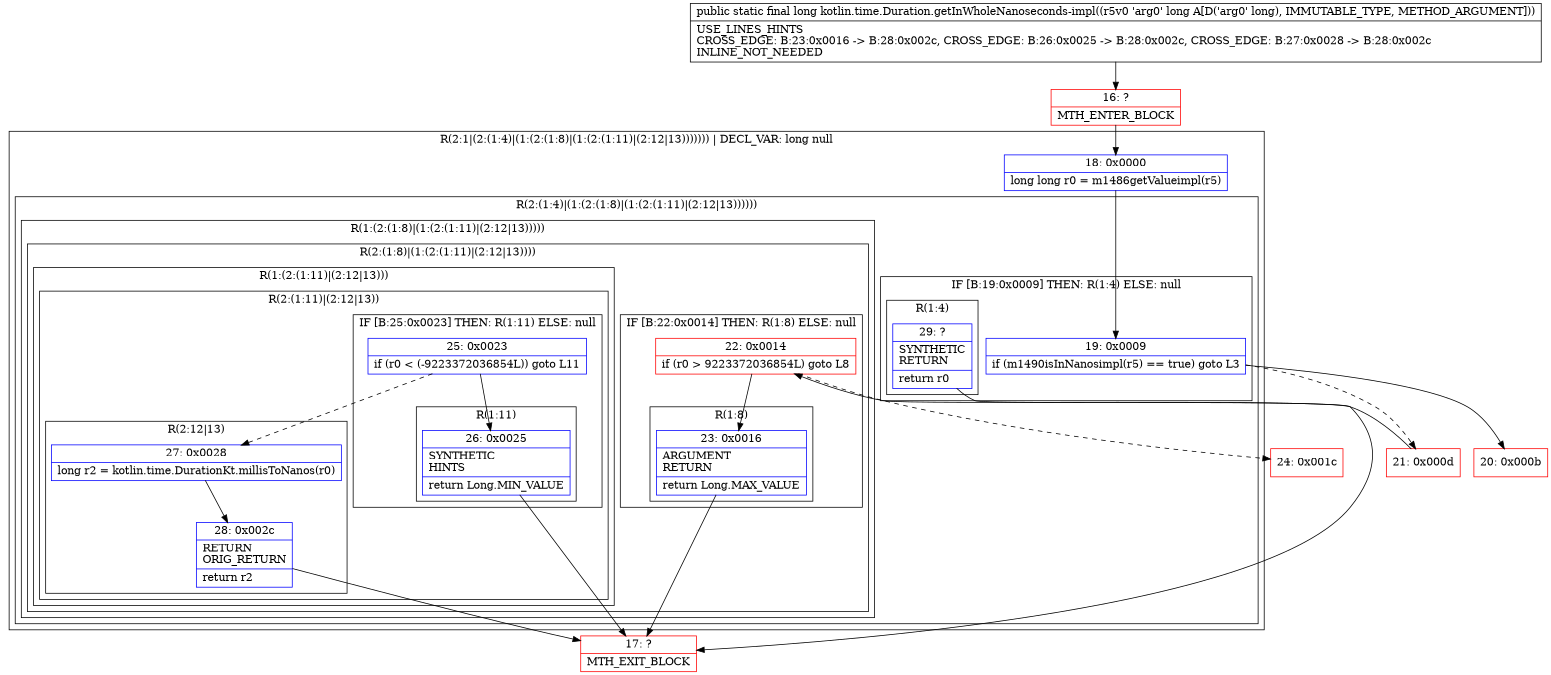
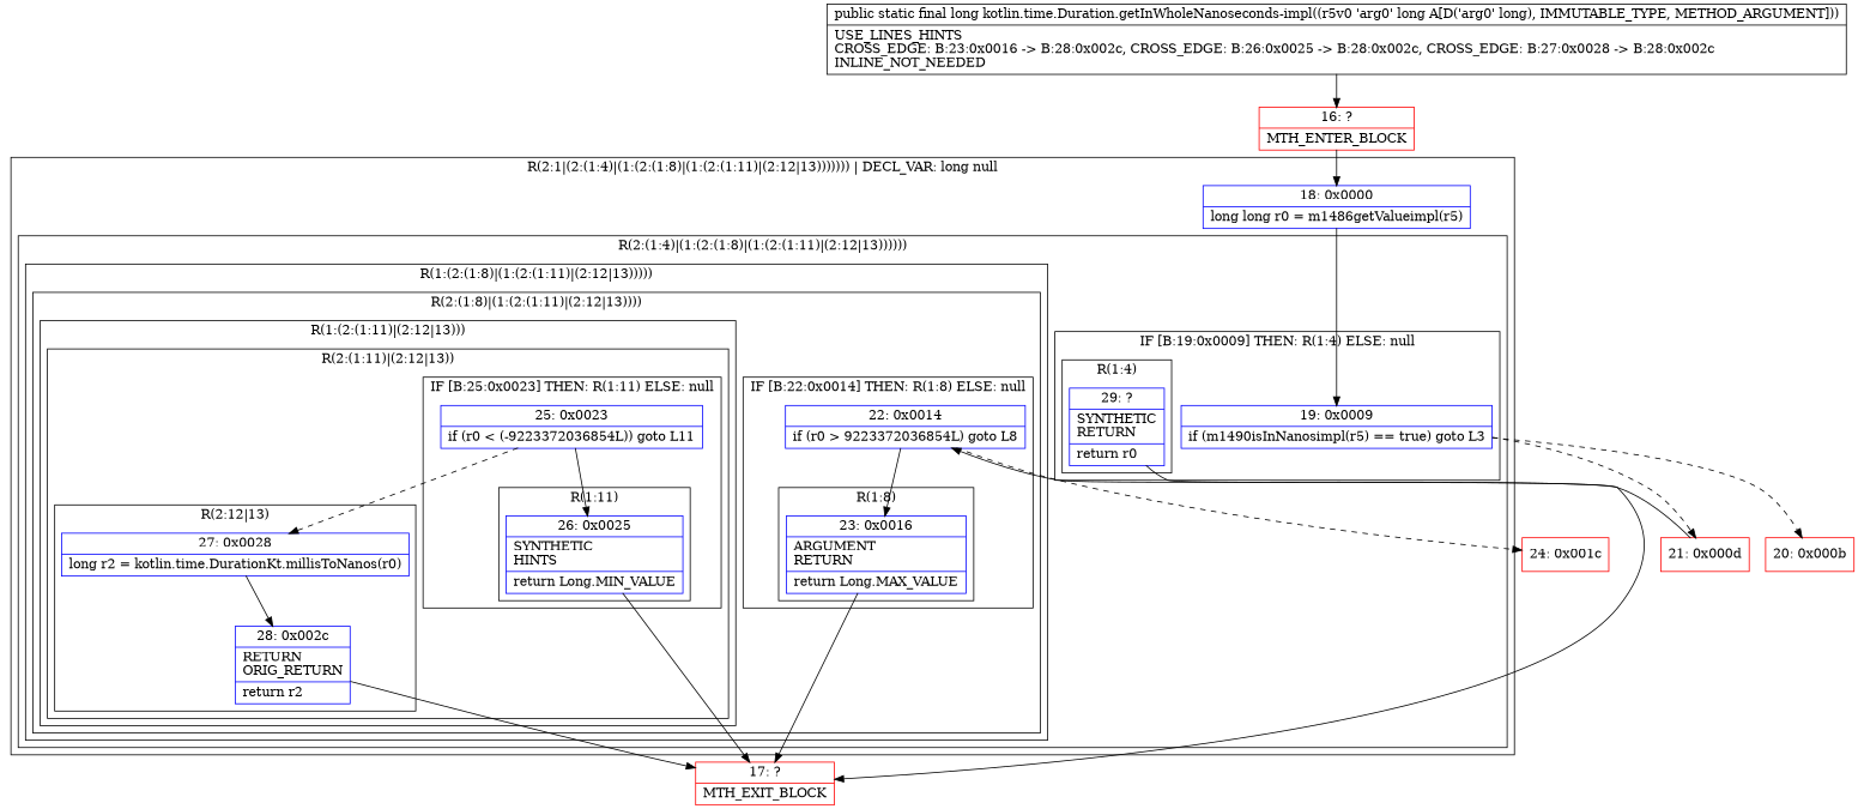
  digraph {
    node [color=blue shape=record]
    n1 [label="{29\:\ ?|SYNTHETIC\lRETURN\l|return r0\l}"]
    n2 [label="{19\:\ 0x0009|if (m1490isInNanosimpl(r5) == true) goto L3\l}"]
    n3 [label="{23\:\ 0x0016|ARGUMENT\lRETURN\l|return Long.MAX_VALUE\l}"]
-   n4 [color=red label="{22\:\ 0x0014|if (r0 \> 9223372036854L) goto L8\l}"]
+   n4 [label="{22\:\ 0x0014|if (r0 \> 9223372036854L) goto L8\l}"]
    n5 [label="{26\:\ 0x0025|SYNTHETIC\lHINTS\l|return Long.MIN_VALUE\l}"]
    n6 [label="{25\:\ 0x0023|if (r0 \< (\-9223372036854L)) goto L11\l}"]
    n7 [label="{27\:\ 0x0028|long r2 = kotlin.time.DurationKt.millisToNanos(r0)\l}"]
    n8 [label="{28\:\ 0x002c|RETURN\lORIG_RETURN\l|return r2\l}"]
    n9 [label="{18\:\ 0x0000|long long r0 = m1486getValueimpl(r5)\l}"]
    n10 [color=red label="{17\:\ ?|MTH_EXIT_BLOCK\l}"]
    n11 [color=red label="{20\:\ 0x000b}"]
    n12 [color=red label="{21\:\ 0x000d}"]
    n13 [color=red label="{24\:\ 0x001c}"]
    n14 [color=red label="{16\:\ ?|MTH_ENTER_BLOCK\l}"]
    n15 [label="{public static final long kotlin.time.Duration.getInWholeNanoseconds\-impl((r5v0 'arg0' long A[D('arg0' long), IMMUTABLE_TYPE, METHOD_ARGUMENT]))  | USE_LINES_HINTS\lCROSS_EDGE: B:23:0x0016 \-\> B:28:0x002c, CROSS_EDGE: B:26:0x0025 \-\> B:28:0x002c, CROSS_EDGE: B:27:0x0028 \-\> B:28:0x002c\lINLINE_NOT_NEEDED\l}" color=""]
    subgraph cluster_1 {
      label="R(2:1|(2:(1:4)|(1:(2:(1:8)|(1:(2:(1:11)|(2:12|13))))))) | DECL_VAR: long null\l"
      n9
      subgraph cluster_2 {
        label="R(2:(1:4)|(1:(2:(1:8)|(1:(2:(1:11)|(2:12|13))))))"
        subgraph cluster_3 {
          label="IF [B:19:0x0009] THEN: R(1:4) ELSE: null"
          n2
          subgraph cluster_4 {
            label="R(1:4)"
            n1
          }
        }
        subgraph cluster_5 {
          label="R(1:(2:(1:8)|(1:(2:(1:11)|(2:12|13)))))"
          subgraph cluster_6 {
            label="R(2:(1:8)|(1:(2:(1:11)|(2:12|13))))"
            subgraph cluster_7 {
              label="IF [B:22:0x0014] THEN: R(1:8) ELSE: null"
              n4
              subgraph cluster_8 {
                label="R(1:8)"
                n3
              }
            }
            subgraph cluster_9 {
              label="R(1:(2:(1:11)|(2:12|13)))"
              subgraph cluster_10 {
                label="R(2:(1:11)|(2:12|13))"
                subgraph cluster_11 {
                  label="IF [B:25:0x0023] THEN: R(1:11) ELSE: null"
                  n6
                  subgraph cluster_12 {
                    label="R(1:11)"
                    n5
                  }
                }
                subgraph cluster_13 {
                  label="R(2:12|13)"
                  n7
                  n8
                }
              }
            }
          }
        }
      }
    }
    n1 -> n10
-   n2 -> n11
+   n2 -> n11 [style=dashed]
    n2 -> n12 [style=dashed]
    n3 -> n10
    n4 -> n3
    n4 -> n13 [style=dashed]
    n5 -> n10
    n6 -> n5
    n6 -> n7 [style=dashed]
    n7 -> n8
    n8 -> n10
    n9 -> n2
    n12 -> n4
    n14 -> n9
    n15 -> n14
  }
